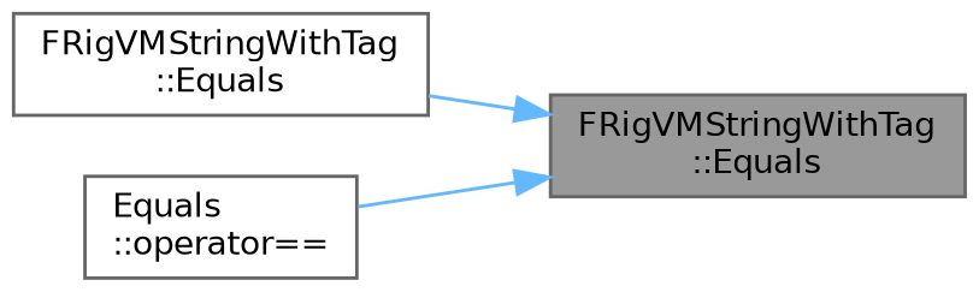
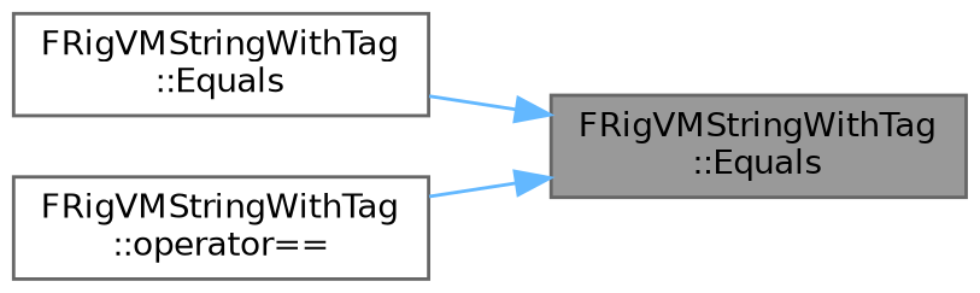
  digraph {
    rankdir=RL
    node [color=grey40 fillcolor=white fontname=Helvetica fontsize=10 shape=box style=filled]
    edge [color=steelblue1 dir=back fontname=Helvetica fontsize=10 labelfontname=Helvetica labelfontsize=10 style=solid]
    n1 [color=gray40 fillcolor=grey60 fontcolor=black height=0.2 label="FRigVMStringWithTag\l::Equals" width=0.4]
    n2 [height=0.2 label="FRigVMStringWithTag\l::Equals" width=0.4]
-   n3 [height=0.2 label="Equals\l::operator==" width=0.4]
+   n3 [height=0.2 label="FRigVMStringWithTag\l::operator==" width=0.4]
    n1 -> n2
    n1 -> n3
  }
